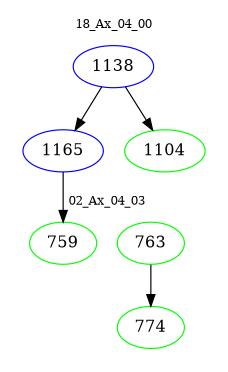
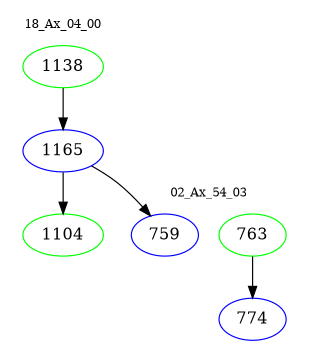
  digraph {
    node [color=green]
    edge [color=black]
    n1 [label=763]
-   n2 [label=759]
-   n3 [label=774]
-   n4 [color=blue label=1138]
+   n2 [color=blue label=759]
+   n3 [color=blue label=774]
+   n4 [label=1138]
    n5 [color=blue label=1165]
    n6 [label=1104]
    subgraph cluster_1 {
      color=white
      fontsize=10
-     label="02_Ax_04_03"
+     label="02_Ax_54_03"
      n1
      n2
      n3
    }
    subgraph cluster_2 {
      color=white
      fontsize=10
      label="18_Ax_04_00"
      n4
      n5
      n6
    }
    n1 -> n3
    n4 -> n5
-   n4 -> n6
+   n5 -> n6
    n5 -> n2
  }
